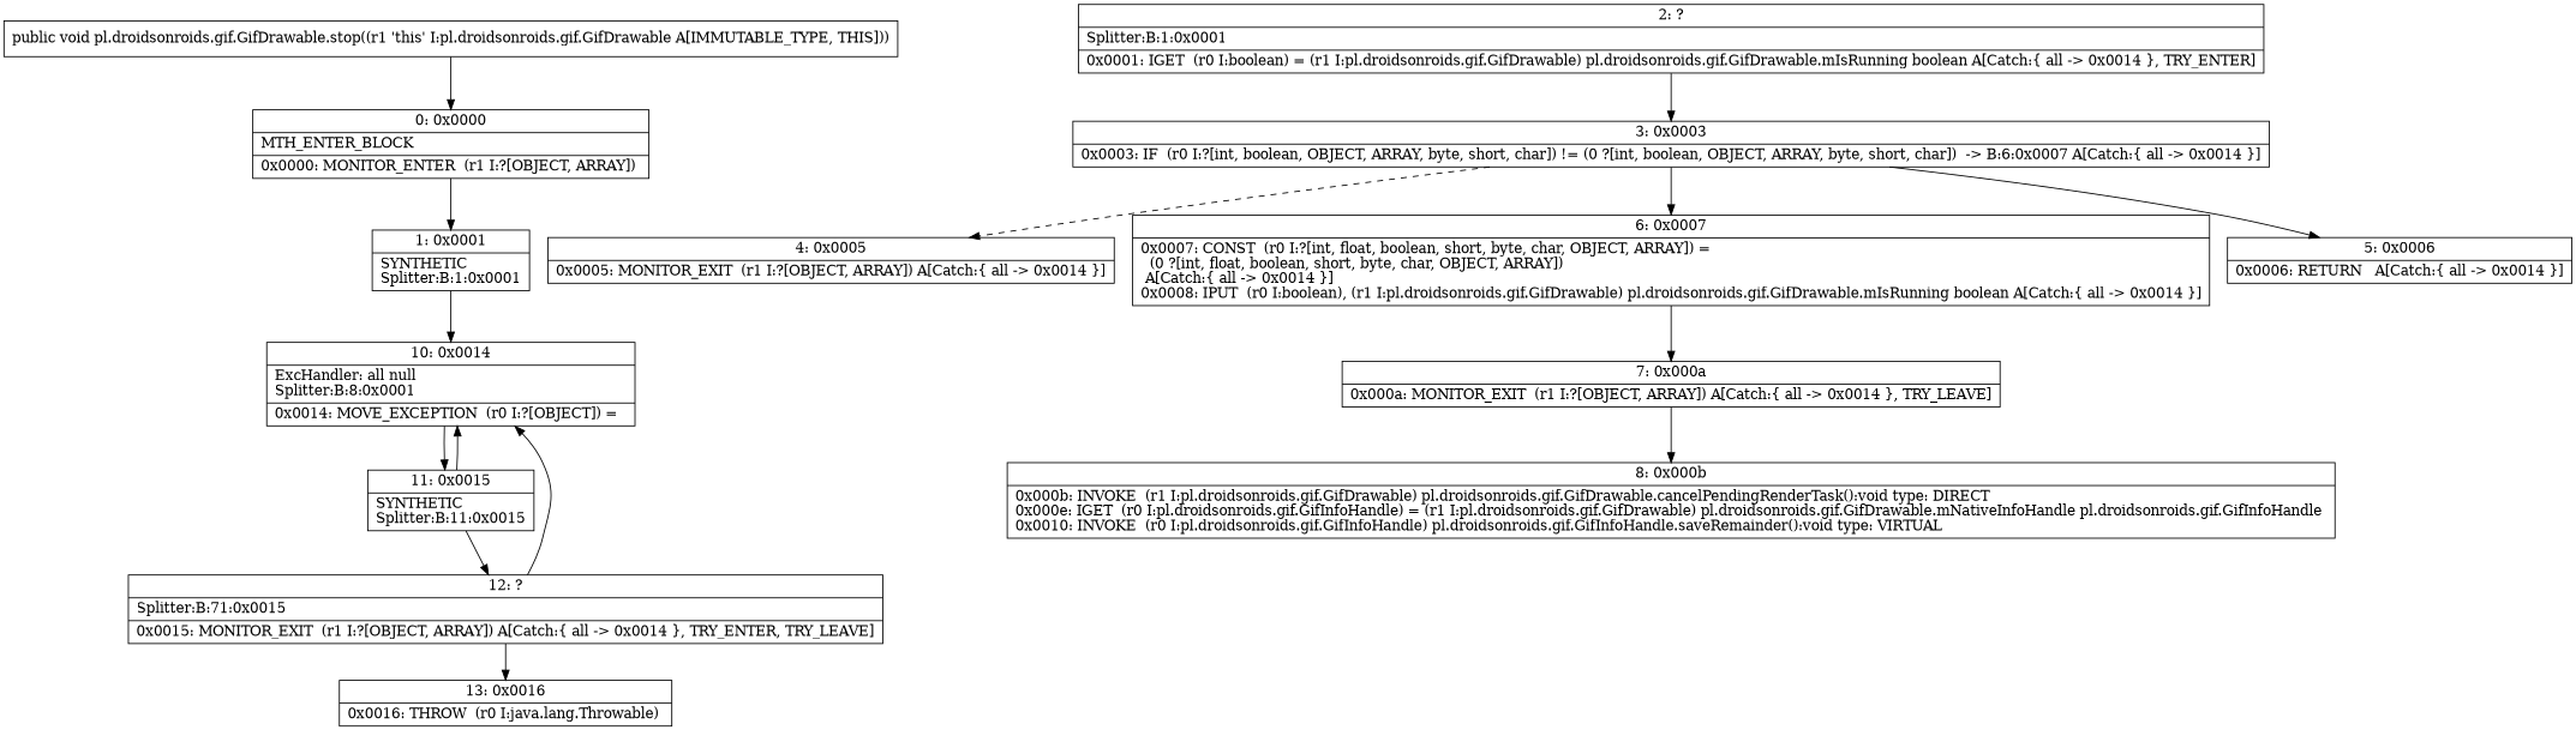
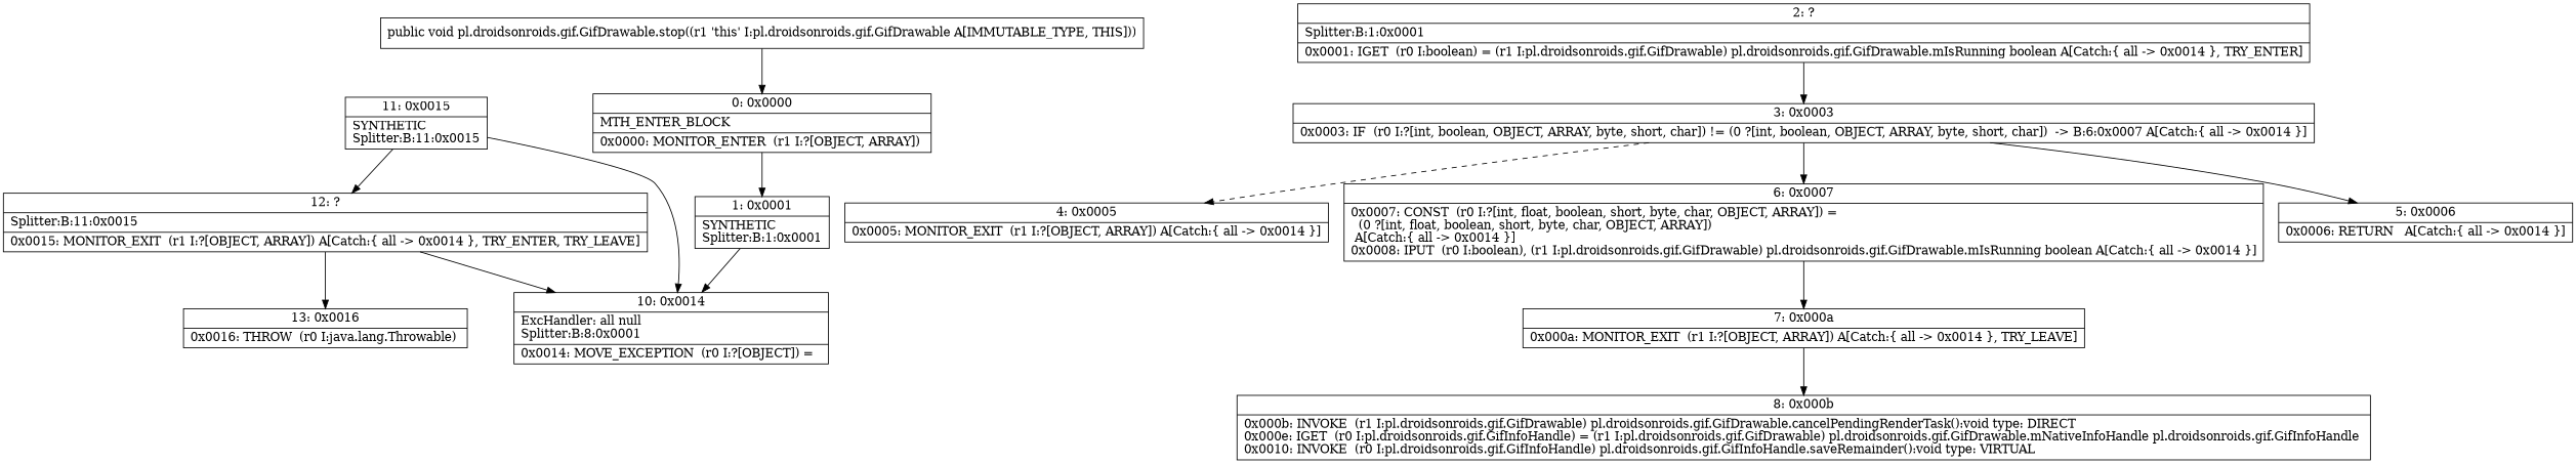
  digraph {
    node [shape=record]
    n1 [label="{0\:\ 0x0000|MTH_ENTER_BLOCK\l|0x0000: MONITOR_ENTER  (r1 I:?[OBJECT, ARRAY]) \l}"]
    n2 [label="{1\:\ 0x0001|SYNTHETIC\lSplitter:B:1:0x0001\l}"]
    n3 [label="{10\:\ 0x0014|ExcHandler: all null\lSplitter:B:8:0x0001\l|0x0014: MOVE_EXCEPTION  (r0 I:?[OBJECT]) =  \l}"]
    n4 [label="{2\:\ ?|Splitter:B:1:0x0001\l|0x0001: IGET  (r0 I:boolean) = (r1 I:pl.droidsonroids.gif.GifDrawable) pl.droidsonroids.gif.GifDrawable.mIsRunning boolean A[Catch:\{ all \-\> 0x0014 \}, TRY_ENTER]\l}"]
    n5 [label="{3\:\ 0x0003|0x0003: IF  (r0 I:?[int, boolean, OBJECT, ARRAY, byte, short, char]) != (0 ?[int, boolean, OBJECT, ARRAY, byte, short, char])  \-\> B:6:0x0007 A[Catch:\{ all \-\> 0x0014 \}]\l}"]
    n6 [label="{11\:\ 0x0015|SYNTHETIC\lSplitter:B:11:0x0015\l}"]
    n7 [label="{4\:\ 0x0005|0x0005: MONITOR_EXIT  (r1 I:?[OBJECT, ARRAY]) A[Catch:\{ all \-\> 0x0014 \}]\l}"]
    n8 [label="{6\:\ 0x0007|0x0007: CONST  (r0 I:?[int, float, boolean, short, byte, char, OBJECT, ARRAY]) = \l  (0 ?[int, float, boolean, short, byte, char, OBJECT, ARRAY])\l A[Catch:\{ all \-\> 0x0014 \}]\l0x0008: IPUT  (r0 I:boolean), (r1 I:pl.droidsonroids.gif.GifDrawable) pl.droidsonroids.gif.GifDrawable.mIsRunning boolean A[Catch:\{ all \-\> 0x0014 \}]\l}"]
    n9 [label="{5\:\ 0x0006|0x0006: RETURN   A[Catch:\{ all \-\> 0x0014 \}]\l}"]
    n10 [label="{7\:\ 0x000a|0x000a: MONITOR_EXIT  (r1 I:?[OBJECT, ARRAY]) A[Catch:\{ all \-\> 0x0014 \}, TRY_LEAVE]\l}"]
    n11 [label="{8\:\ 0x000b|0x000b: INVOKE  (r1 I:pl.droidsonroids.gif.GifDrawable) pl.droidsonroids.gif.GifDrawable.cancelPendingRenderTask():void type: DIRECT \l0x000e: IGET  (r0 I:pl.droidsonroids.gif.GifInfoHandle) = (r1 I:pl.droidsonroids.gif.GifDrawable) pl.droidsonroids.gif.GifDrawable.mNativeInfoHandle pl.droidsonroids.gif.GifInfoHandle \l0x0010: INVOKE  (r0 I:pl.droidsonroids.gif.GifInfoHandle) pl.droidsonroids.gif.GifInfoHandle.saveRemainder():void type: VIRTUAL \l}"]
-   n12 [label="{12\:\ ?|Splitter:B:71:0x0015\l|0x0015: MONITOR_EXIT  (r1 I:?[OBJECT, ARRAY]) A[Catch:\{ all \-\> 0x0014 \}, TRY_ENTER, TRY_LEAVE]\l}"]
+   n12 [label="{12\:\ ?|Splitter:B:11:0x0015\l|0x0015: MONITOR_EXIT  (r1 I:?[OBJECT, ARRAY]) A[Catch:\{ all \-\> 0x0014 \}, TRY_ENTER, TRY_LEAVE]\l}"]
    n13 [label="{13\:\ 0x0016|0x0016: THROW  (r0 I:java.lang.Throwable) \l}"]
    n14 [label="{public void pl.droidsonroids.gif.GifDrawable.stop((r1 'this' I:pl.droidsonroids.gif.GifDrawable A[IMMUTABLE_TYPE, THIS])) }"]
    n1 -> n2
    n2 -> n3
-   n3 -> n6
    n4 -> n5
    n5 -> n7 [style=dashed]
    n5 -> n8
    n5 -> n9
    n6 -> n3
    n6 -> n12
    n8 -> n10
    n10 -> n11
    n12 -> n3
    n12 -> n13
    n14 -> n1
  }
